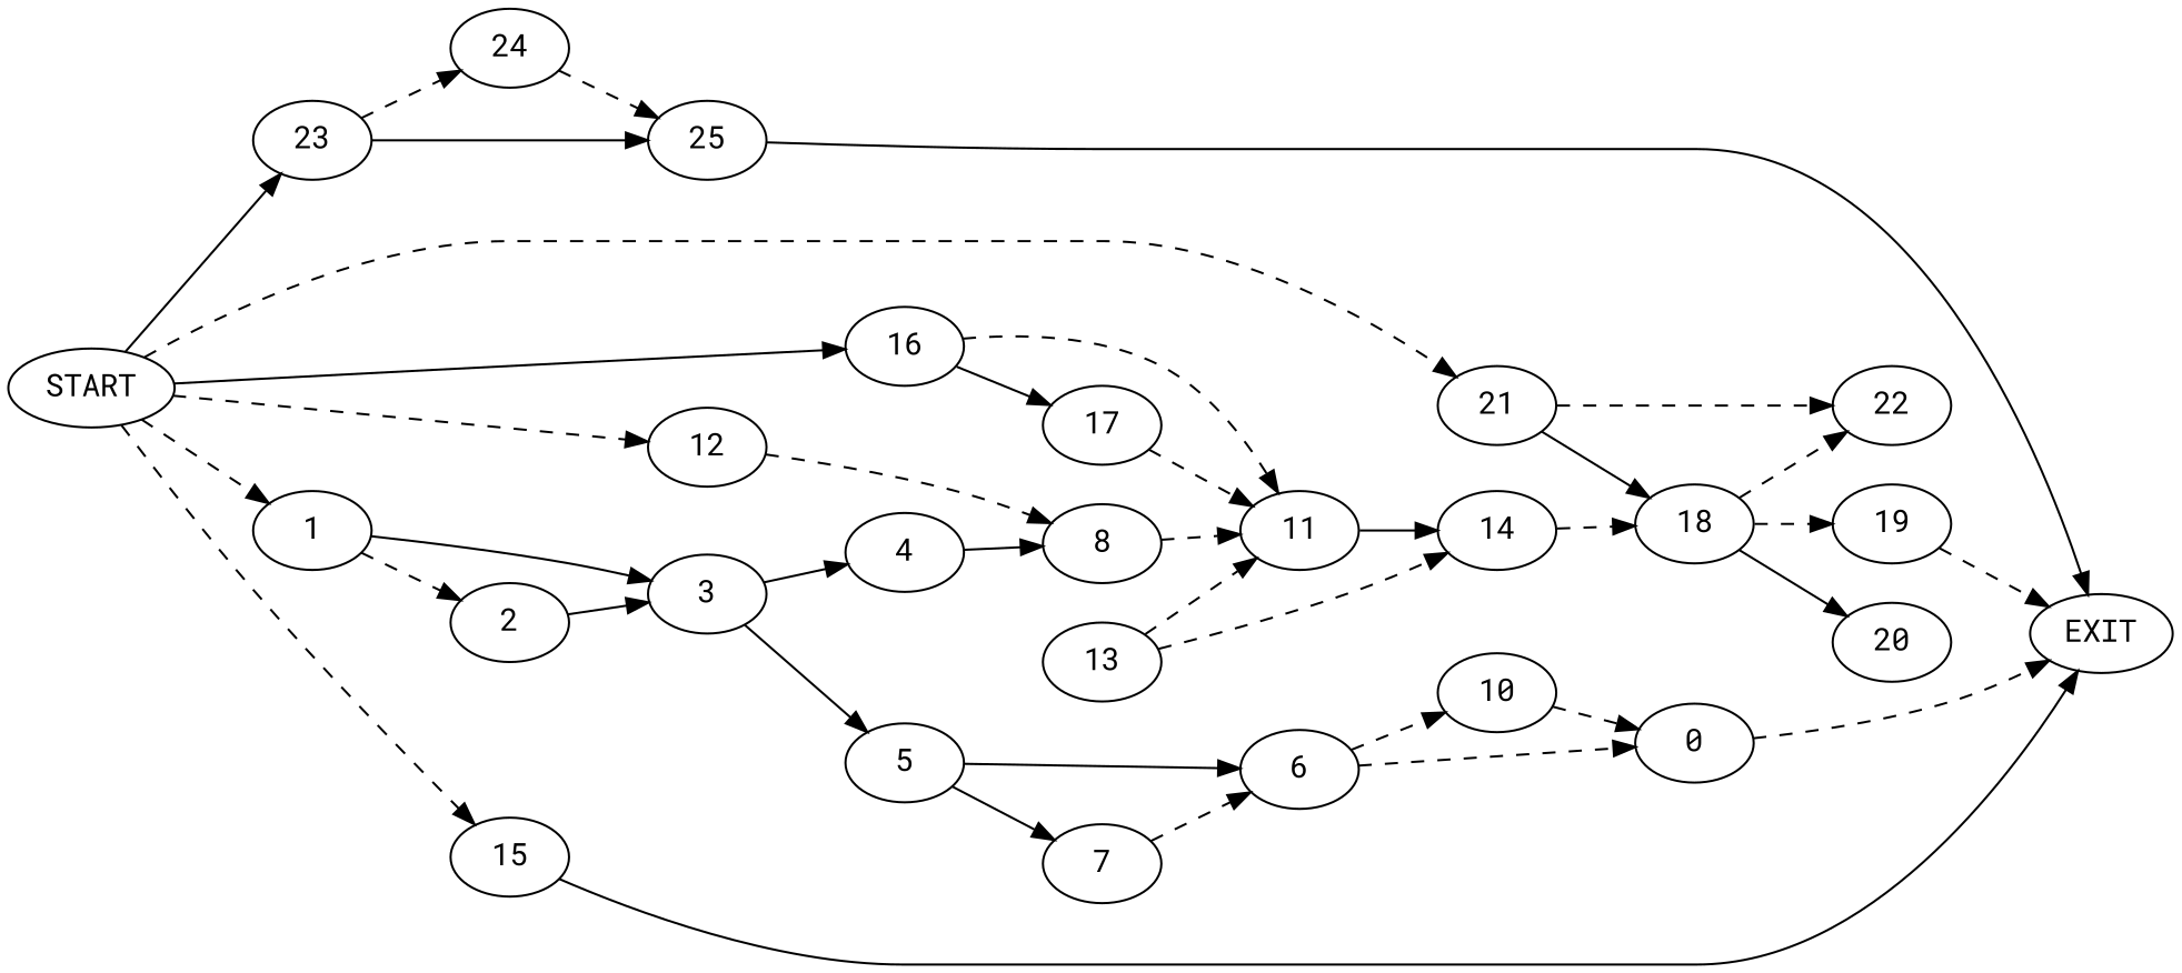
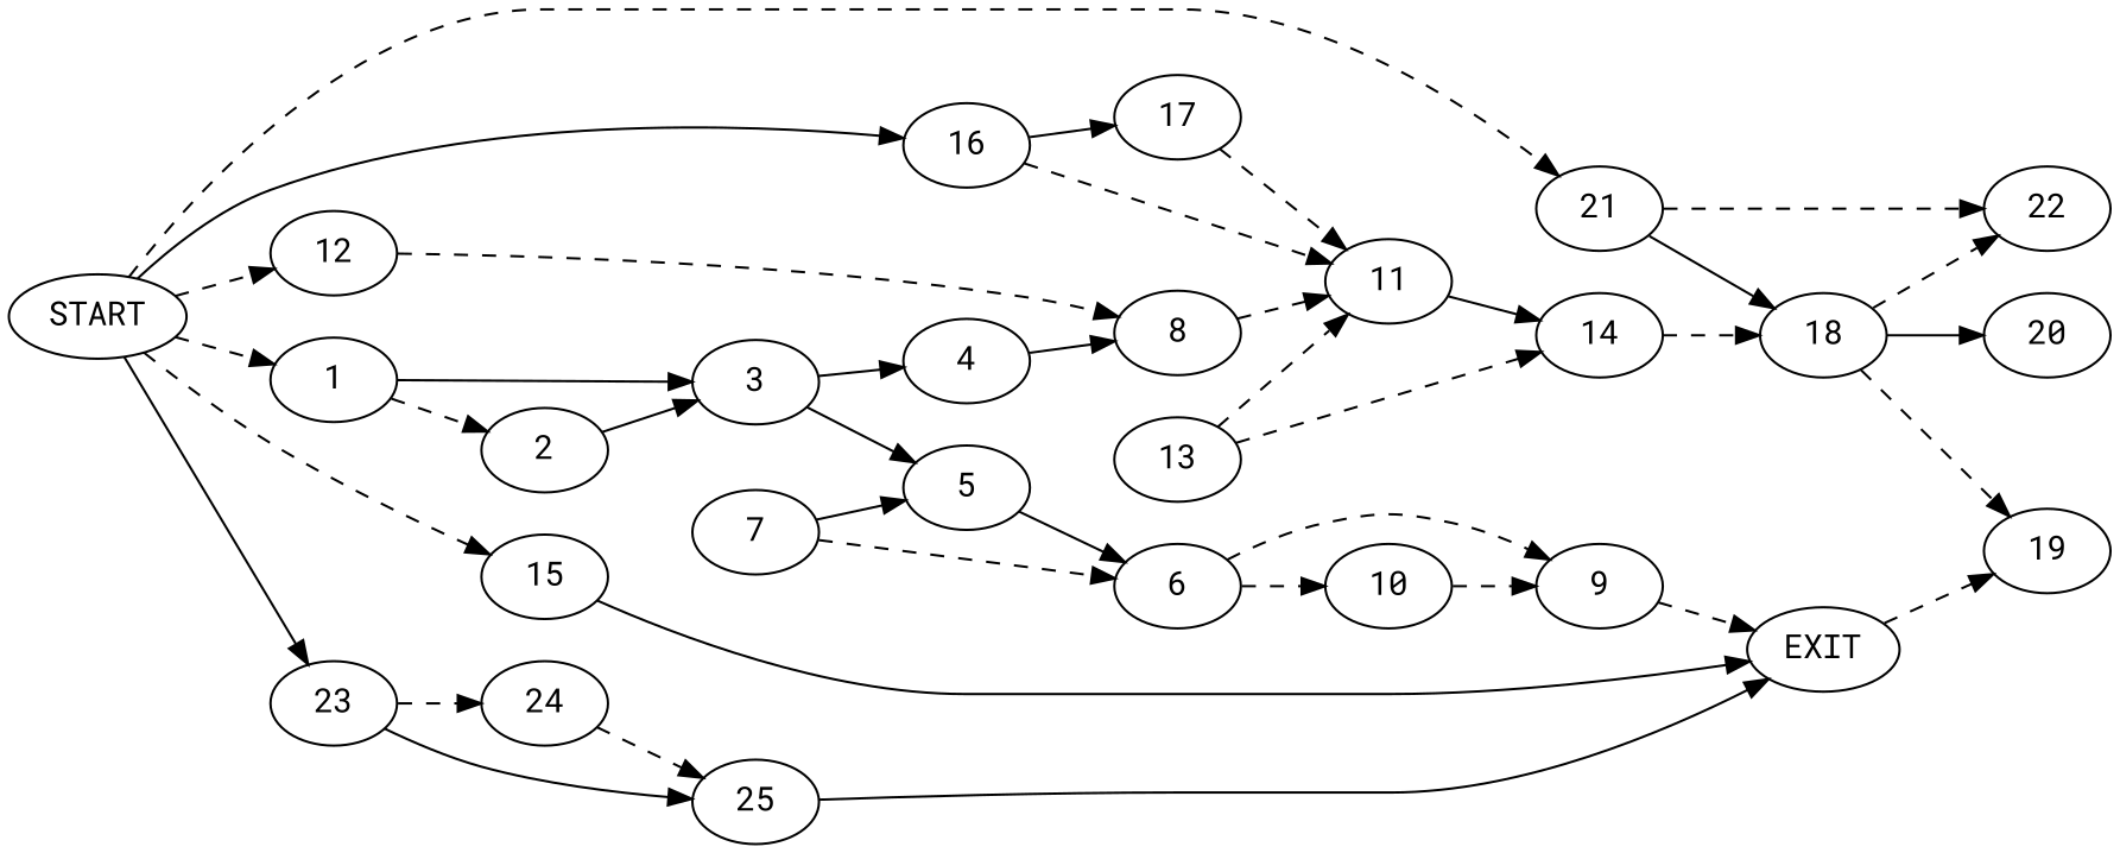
  digraph {
    fontname="Roboto Mono"
    rankdir=LR
    node [fontname="Roboto Mono"]
    edge [fontname="Roboto Mono" style=dashed]
    n1 [label=START]
    1
    12
    15
    16
    21
    23
    2
    3
    8
    n11 [label=EXIT]
    11
    17
    18
    22
    24
    25
    4
    5
    6
    7
-   9 [label=0]
+   9
    10
    14
    13
    19
    20
    n1 -> 1
    n1 -> 12
    n1 -> 15
    n1 -> 16 [style=solid]
    n1 -> 21
    n1 -> 23 [style=solid]
    1 -> 2
    1 -> 3 [style=solid]
    12 -> 8
    15 -> n11 [style=solid]
    16 -> 11
    16 -> 17 [style=solid]
    21 -> 18 [style=solid]
    21 -> 22
    23 -> 24
    23 -> 25 [style=solid]
    2 -> 3 [style=solid]
    3 -> 4 [style=solid]
    3 -> 5 [style=solid]
    8 -> 11
    11 -> 14 [style=solid]
    17 -> 11
    18 -> 22
    18 -> 19
    18 -> 20 [style=solid]
    24 -> 25
    25 -> n11 [style=solid]
    4 -> 8 [style=solid]
    5 -> 6 [style=solid]
-   5 -> 7 [style=solid]
+   7 -> 5 [style=solid]
    6 -> 9
    6 -> 10
    7 -> 6
    9 -> n11
    10 -> 9
    14 -> 18
    13 -> 11
    13 -> 14
-   19 -> n11
+   n11 -> 19
  }
